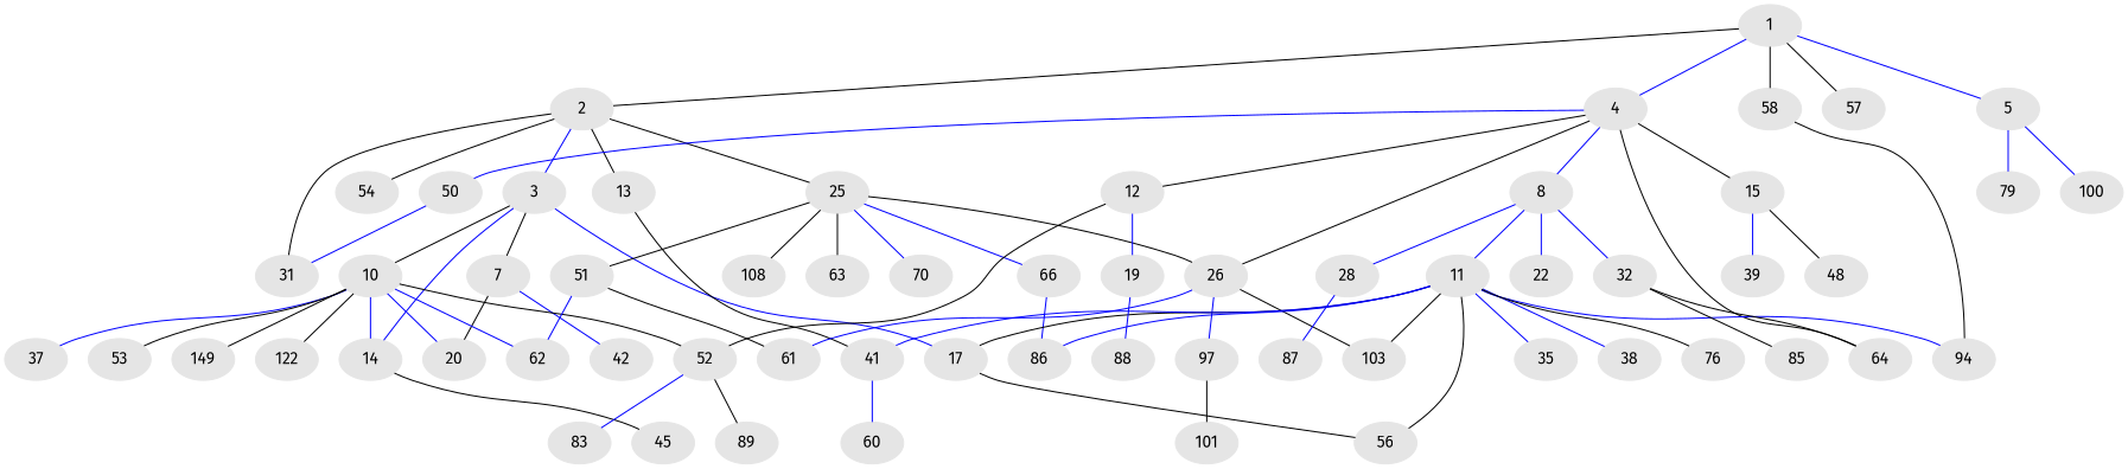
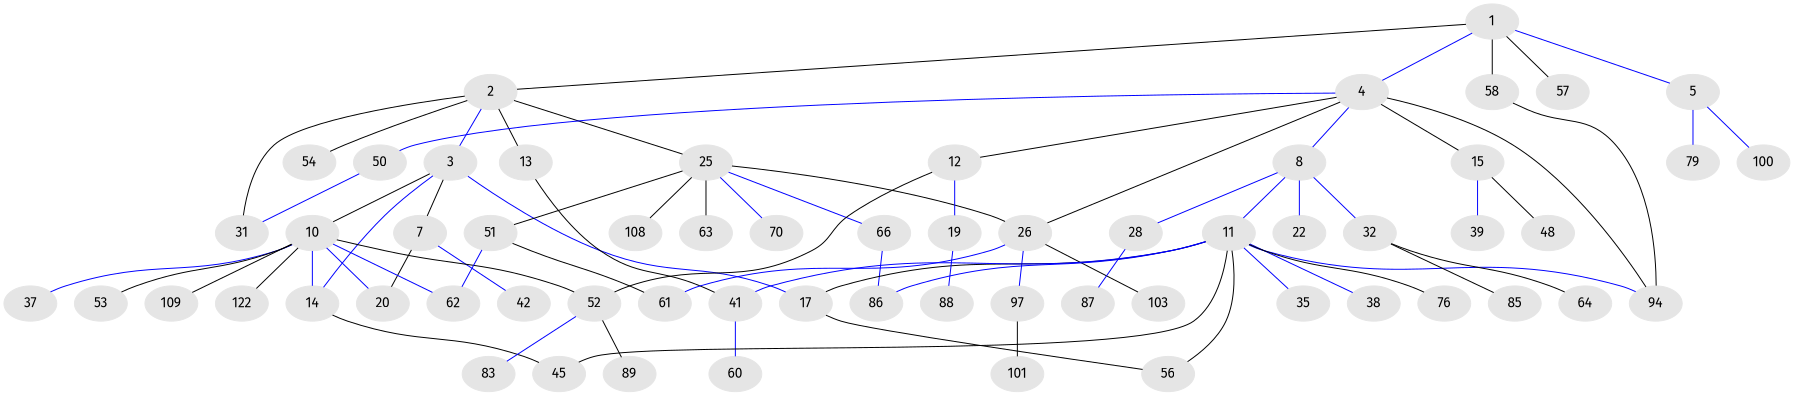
  graph {
    fontname="Fira Sans"
    node [color=gray90 fontname="Fira Sans" style=filled]
    edge [color=black fontname="Fira Sans"]
    2 [super="+99"]
    3
    13
    25 [super="+36+47+30"]
    31 [super="+107"]
    54
    1
    4 [super="+6"]
    5 [super="+18"]
    57
    58
    8 [super="+20"]
    12
    15
    26 [super="+111+74+65"]
    50
    64
    79 [super="+104"]
    100
    94
    7 [super="+83+9+110"]
    10 [super="+73+23+21"]
    14
    17 [super="+34"]
    41
    51
    63 [super="+125"]
    66
    70 [super="+114"]
    108
    n31 [label=20 super="+96"]
    42 [super="+118"]
    37 [super="+71"]
    52
    53 [super="+90"]
    62
-   109 [label=149]
+   109
    122
    45 [super="+55+102"]
    56 [super="+116+59"]
    11 [super="+75+27+16"]
    22
    28 [super="+67+49+80"]
    32
    19 [super="+72"]
    39
    48 [super="+113"]
    61 [super="+112"]
    97
    103
    35 [super="+84"]
    38
    76
    86
    87
    85
    n57 [label=83]
    89
    60
    88
    101
    2 -- 3 [color=blue]
    2 -- 13
    2 -- 25
    2 -- 31
    2 -- 54
    3 -- 7
    3 -- 10
    3 -- 14 [color=blue]
    3 -- 17 [color=blue]
    13 -- 41
    25 -- 26
    25 -- 51
    25 -- 63
    25 -- 66 [color=blue]
    25 -- 70 [color=blue]
    25 -- 108
    1 -- 2
    1 -- 4 [color=blue]
    1 -- 5 [color=blue]
    1 -- 57
    1 -- 58
    4 -- 8 [color=blue]
    4 -- 12
    4 -- 15
    4 -- 26
    4 -- 50 [color=blue]
-   4 -- 64
+   4 -- 94
    5 -- 79 [color=blue]
    5 -- 100 [color=blue]
    58 -- 94
    8 -- 11 [color=blue]
    8 -- 22 [color=blue]
    8 -- 28 [color=blue]
    8 -- 32 [color=blue]
    12 -- 52
    12 -- 19 [color=blue]
    15 -- 39 [color=blue]
    15 -- 48
    26 -- 61 [color=blue]
    26 -- 97 [color=blue]
    26 -- 103
    50 -- 31 [color=blue]
    7 -- n31
    7 -- 42 [color=blue]
    10 -- 14 [color=blue]
    10 -- n31 [color=blue]
    10 -- 37 [color=blue]
    10 -- 52
    10 -- 53
    10 -- 62 [color=blue]
    10 -- 109
    10 -- 122
    14 -- 45
    17 -- 56
    41 -- 60 [color=blue]
    51 -- 62 [color=blue]
    51 -- 61
    66 -- 86 [color=blue]
    52 -- n57 [color=blue]
    52 -- 89
    11 -- 94 [color=blue]
    11 -- 17
    11 -- 41 [color=blue]
-   11 -- 103
+   11 -- 45
    11 -- 56
    11 -- 35 [color=blue]
    11 -- 38 [color=blue]
    11 -- 76
    11 -- 86 [color=blue]
    28 -- 87 [color=blue]
    32 -- 64
    32 -- 85
    19 -- 88 [color=blue]
    97 -- 101
  }
